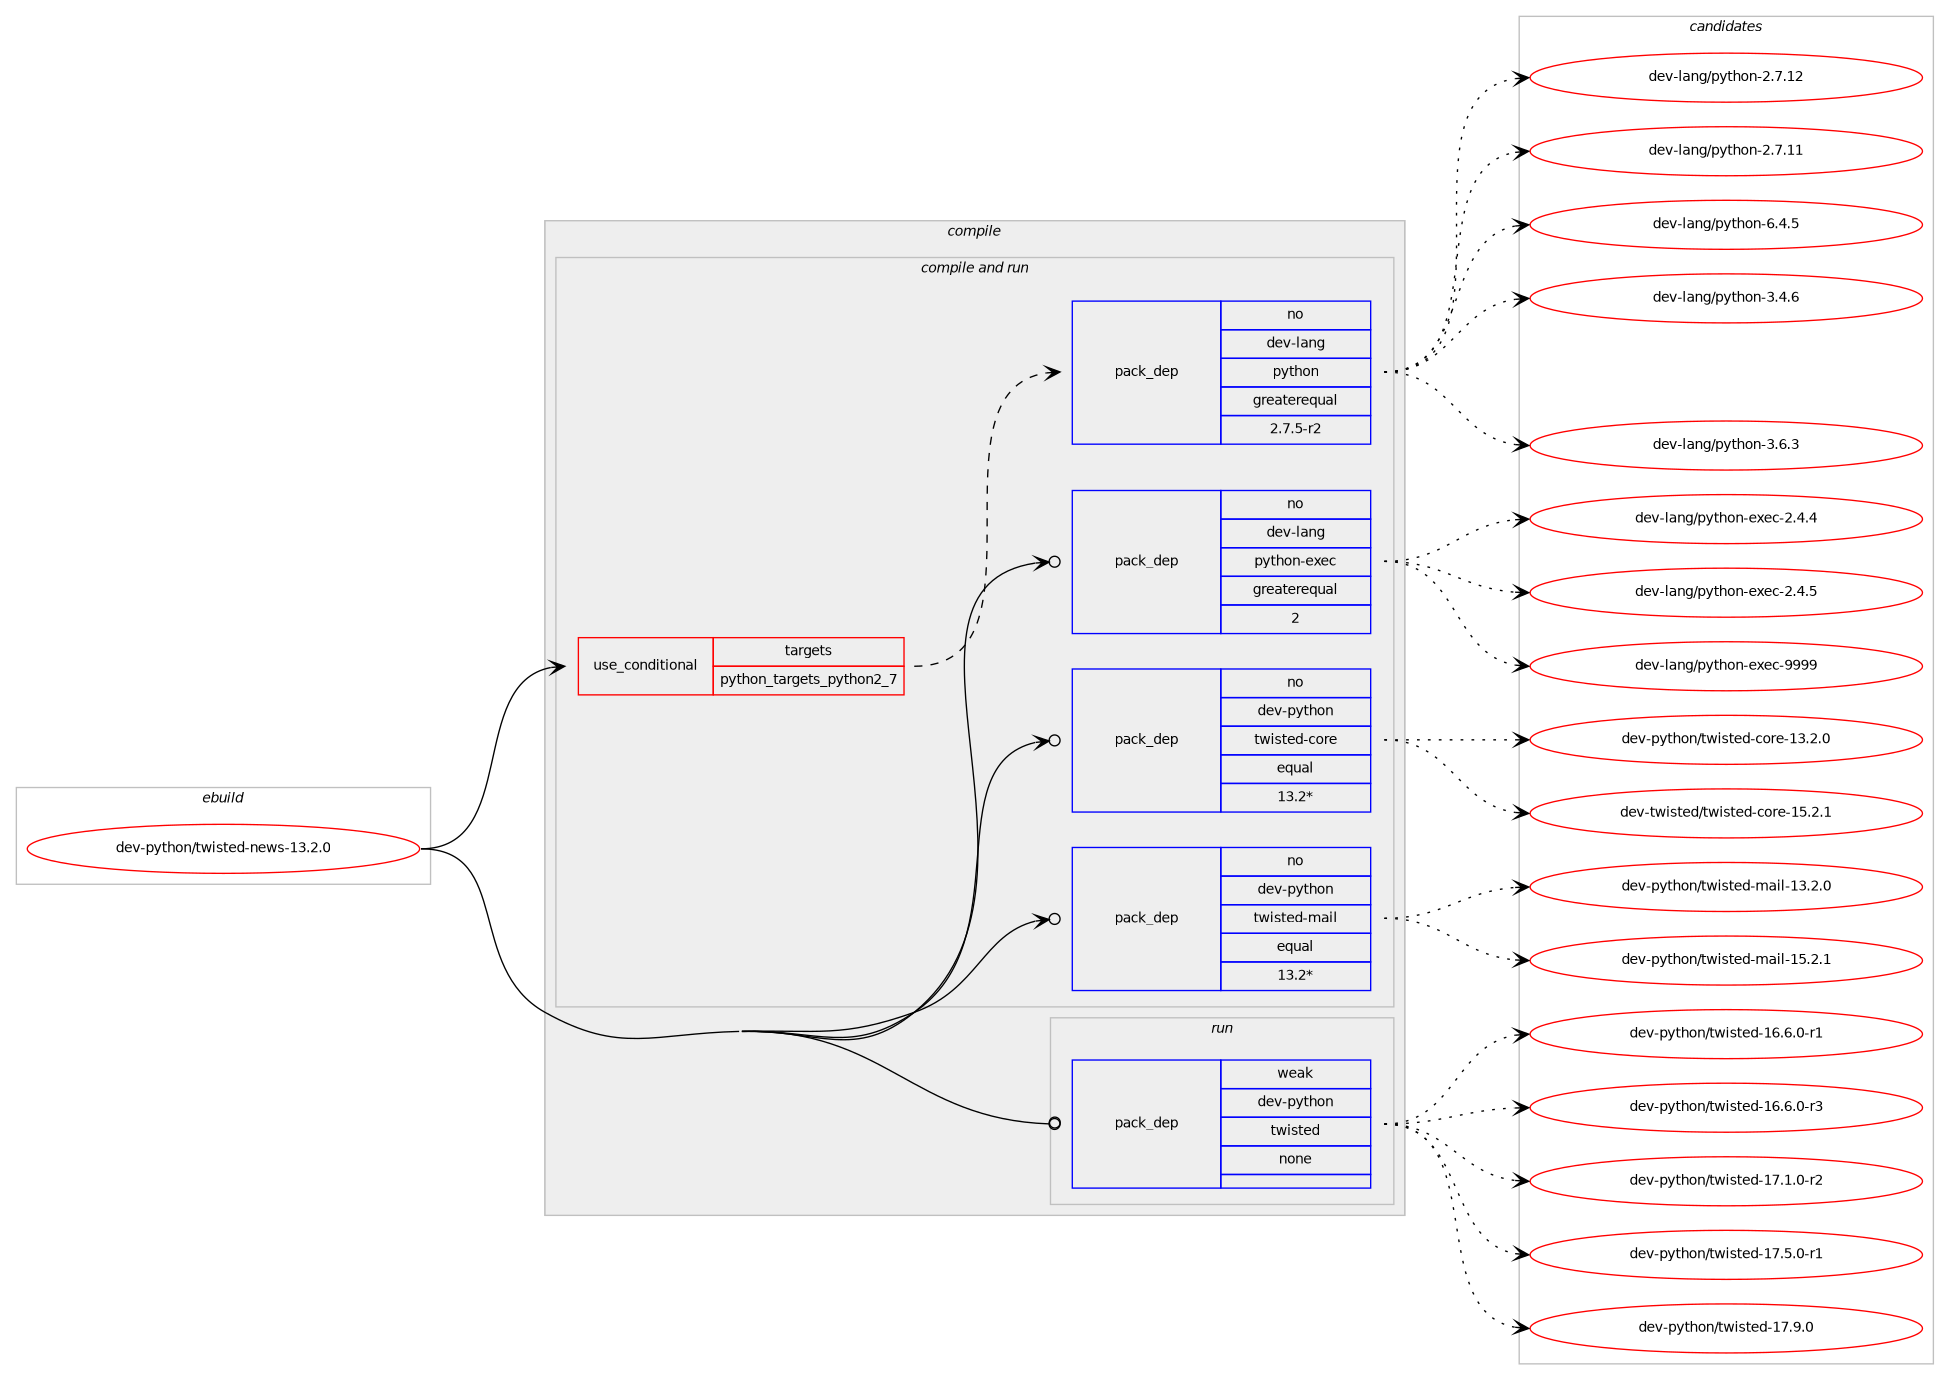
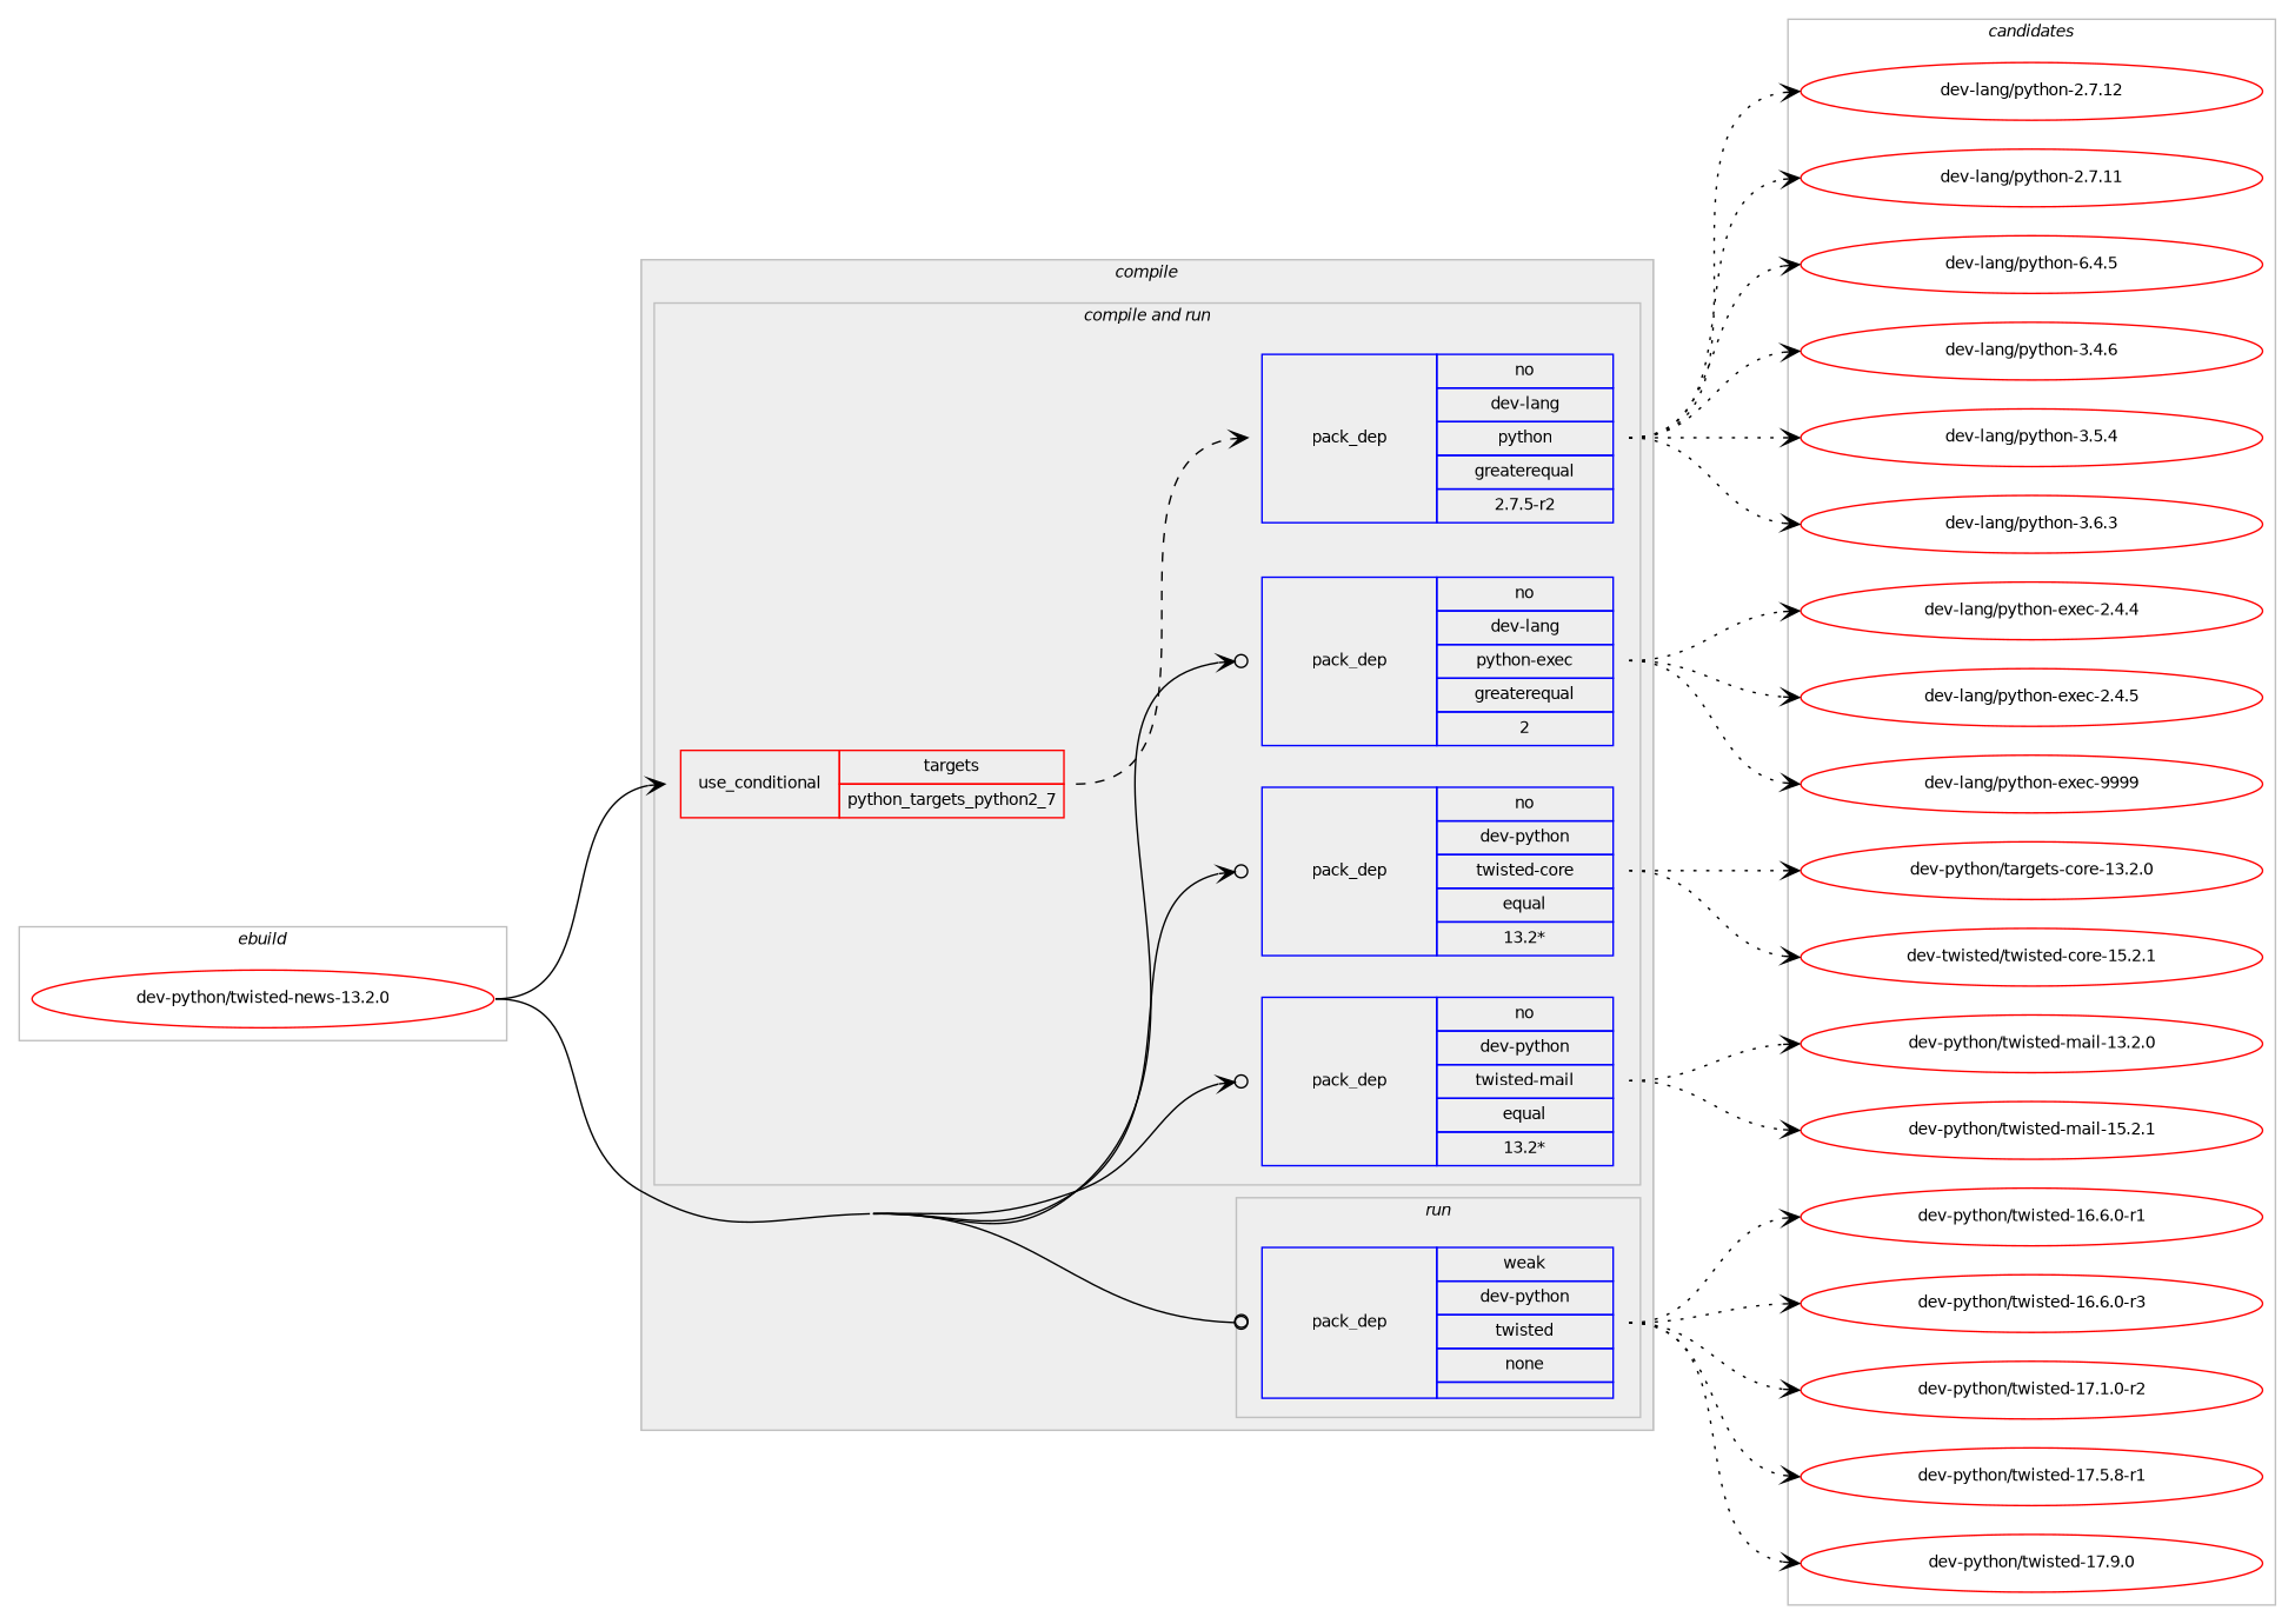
  digraph {
    compound=true
    concentrate=true
    fontname=Helvetica
    fontsize=10
    newrank=true
    rankdir=LR
    ranksep=1.5
    node [color=red fontname=Helvetica fontsize=10]
    edge [arrowhead=vee headport=w style=dotted tailport=e weight=100]
    n1 [label="dev-python/twisted-news-13.2.0" width=4]
    n2 [color=blue label=<<TABLE BORDER="0" CELLBORDER="1" CELLSPACING="0" CELLPADDING="4" WIDTH="220"><TR><TD ROWSPAN="6" CELLPADDING="30">pack_dep</TD></TR><TR><TD WIDTH="110">no</TD></TR><TR><TD>dev-lang</TD></TR><TR><TD>python</TD></TR><TR><TD>greaterequal</TD></TR><TR><TD>2.7.5-r2</TD></TR></TABLE>> shape=none]
    n3 [label=<<TABLE BORDER="0" CELLBORDER="1" CELLSPACING="0" CELLPADDING="4"><TR><TD ROWSPAN="3" CELLPADDING="10">use_conditional</TD></TR><TR><TD>targets</TD></TR><TR><TD>python_targets_python2_7</TD></TR></TABLE>> shape=none]
    n4 [color=blue label=<<TABLE BORDER="0" CELLBORDER="1" CELLSPACING="0" CELLPADDING="4" WIDTH="220"><TR><TD ROWSPAN="6" CELLPADDING="30">pack_dep</TD></TR><TR><TD WIDTH="110">no</TD></TR><TR><TD>dev-lang</TD></TR><TR><TD>python-exec</TD></TR><TR><TD>greaterequal</TD></TR><TR><TD>2</TD></TR></TABLE>> shape=none]
    n5 [color=blue label=<<TABLE BORDER="0" CELLBORDER="1" CELLSPACING="0" CELLPADDING="4" WIDTH="220"><TR><TD ROWSPAN="6" CELLPADDING="30">pack_dep</TD></TR><TR><TD WIDTH="110">no</TD></TR><TR><TD>dev-python</TD></TR><TR><TD>twisted-core</TD></TR><TR><TD>equal</TD></TR><TR><TD>13.2*</TD></TR></TABLE>> shape=none]
    n6 [color=blue label=<<TABLE BORDER="0" CELLBORDER="1" CELLSPACING="0" CELLPADDING="4" WIDTH="220"><TR><TD ROWSPAN="6" CELLPADDING="30">pack_dep</TD></TR><TR><TD WIDTH="110">no</TD></TR><TR><TD>dev-python</TD></TR><TR><TD>twisted-mail</TD></TR><TR><TD>equal</TD></TR><TR><TD>13.2*</TD></TR></TABLE>> shape=none]
    n7 [color=blue label=<<TABLE BORDER="0" CELLBORDER="1" CELLSPACING="0" CELLPADDING="4" WIDTH="220"><TR><TD ROWSPAN="6" CELLPADDING="30">pack_dep</TD></TR><TR><TD WIDTH="110">weak</TD></TR><TR><TD>dev-python</TD></TR><TR><TD>twisted</TD></TR><TR><TD>none</TD></TR><TR><TD></TD></TR></TABLE>> shape=none]
    n8 [label="dev-lang/python-2.7.12" width=4]
    n9 [label="dev-lang/python-2.7.11" width=4]
    n10 [label="dev-lang/python-6.4.5" width=4]
    n11 [label="dev-lang/python-3.4.6" width=4]
+   n12 [label="dev-lang/python-3.5.4" width=4]
    n13 [label="dev-lang/python-3.6.3" width=4]
    n14 [label="dev-lang/python-exec-2.4.4" width=4]
    n15 [label="dev-lang/python-exec-2.4.5" width=4]
    n16 [label="dev-lang/python-exec-9999" width=4]
-   n17 [label="dev-python/twisted-core-13.2.0" width=4]
+   n17 [label="dev-python/targets-core-13.2.0" width=4]
    n18 [label="dev-twisted/twisted-core-15.2.1" width=4]
    n19 [label="dev-python/twisted-mail-13.2.0" width=4]
    n20 [label="dev-python/twisted-mail-15.2.1" width=4]
    n21 [label="dev-python/twisted-16.6.0-r1" width=4]
    n22 [label="dev-python/twisted-16.6.0-r3" width=4]
    n23 [label="dev-python/twisted-17.1.0-r2" width=4]
-   n24 [label="dev-python/twisted-17.5.0-r1" width=4]
+   n24 [label="dev-python/twisted-17.5.8-r1" width=4]
    n25 [label="dev-python/twisted-17.9.0" width=4]
    subgraph cluster_1 {
      color=gray
      label=<<i>ebuild</i>>
      rank=same
      n1
    }
    subgraph cluster_2 {
      color=gray
      label=<<i>dependencies</i>>
      subgraph cluster_3 {
        color=gray
        fillcolor="#eeeeee"
        label=<<i>compile</i>>
        style=filled
      }
      subgraph cluster_4 {
        color=gray
        fillcolor="#eeeeee"
        label=<<i>compile and run</i>>
        style=filled
        subgraph sub_5 {
          color=gray
          fillcolor="#eeeeee"
          label=<<i>compile and run</i>>
          style=filled
          n3
          subgraph sub_6 {
            color=gray
            fillcolor="#eeeeee"
            label=<<i>compile and run</i>>
            style=filled
            n2
          }
        }
        subgraph sub_7 {
          color=gray
          fillcolor="#eeeeee"
          label=<<i>compile and run</i>>
          style=filled
          n4
        }
        subgraph sub_8 {
          color=gray
          fillcolor="#eeeeee"
          label=<<i>compile and run</i>>
          style=filled
          n5
        }
        subgraph sub_9 {
          color=gray
          fillcolor="#eeeeee"
          label=<<i>compile and run</i>>
          style=filled
          n6
        }
      }
      subgraph cluster_10 {
        color=gray
        fillcolor="#eeeeee"
        label=<<i>run</i>>
        style=filled
        subgraph sub_11 {
          color=gray
          fillcolor="#eeeeee"
          label=<<i>run</i>>
          style=filled
          n7
        }
      }
    }
    subgraph cluster_12 {
      color=gray
      label=<<i>candidates</i>>
      rank=same
      subgraph sub_13 {
        color=black
        label=<<i>candidates</i>>
        nodesep=1
        rank=same
        n8
        n9
        n10
        n11
+       n12
        n13
      }
      subgraph sub_14 {
        color=black
        label=<<i>candidates</i>>
        nodesep=1
        rank=same
        n14
        n15
        n16
      }
      subgraph sub_15 {
        color=black
        label=<<i>candidates</i>>
        nodesep=1
        rank=same
        n17
        n18
      }
      subgraph sub_16 {
        color=black
        label=<<i>candidates</i>>
        nodesep=1
        rank=same
        n19
        n20
      }
      subgraph sub_17 {
        color=black
        label=<<i>candidates</i>>
        nodesep=1
        rank=same
        n21
        n22
        n23
        n24
        n25
      }
    }
    n1 -> n3 [style=solid weight=20]
    n1 -> n4 [arrowhead=odotvee style=solid weight=20]
    n1 -> n5 [arrowhead=odotvee style=solid weight=20]
    n1 -> n6 [arrowhead=odotvee style=solid weight=20]
    n1 -> n7 [arrowhead=odot style=solid weight=20]
    n2 -> n8
    n2 -> n9
    n2 -> n10
    n2 -> n11
+   n2 -> n12
    n2 -> n13
    n3 -> n2 [style=dashed weight=20]
    n4 -> n14
    n4 -> n15
    n4 -> n16
    n5 -> n17
    n5 -> n18
    n6 -> n19
    n6 -> n20
    n7 -> n21
    n7 -> n22
    n7 -> n23
    n7 -> n24
    n7 -> n25
  }
